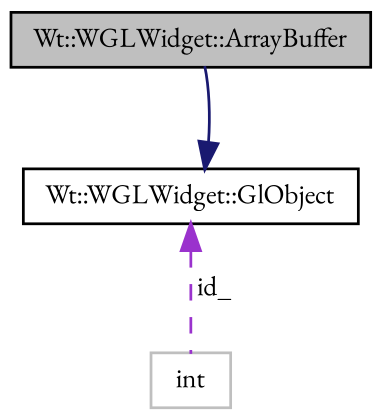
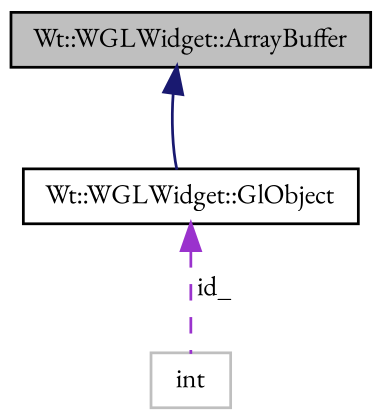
  digraph {
    fontname="EB Garamond"
    node [color=black fillcolor=white fontname="EB Garamond" fontsize=10 shape=record style=filled]
    edge [dir=back fontname="EB Garamond" fontsize=10 labelfontname=Helvetica labelfontsize=10]
    n1 [fillcolor=grey75 fontcolor=black height=0.2 label="Wt::WGLWidget::ArrayBuffer" width=0.4]
    n2 [height=0.2 label="Wt::WGLWidget::GlObject" width=0.4]
    n3 [color=grey75 height=0.2 label=int width=0.4]
-   n2 -> n1 [color=midnightblue style=solid]
+   n1 -> n2 [color=midnightblue style=solid]
    n2 -> n3 [color=darkorchid3 label=" id_" style=dashed]
  }
